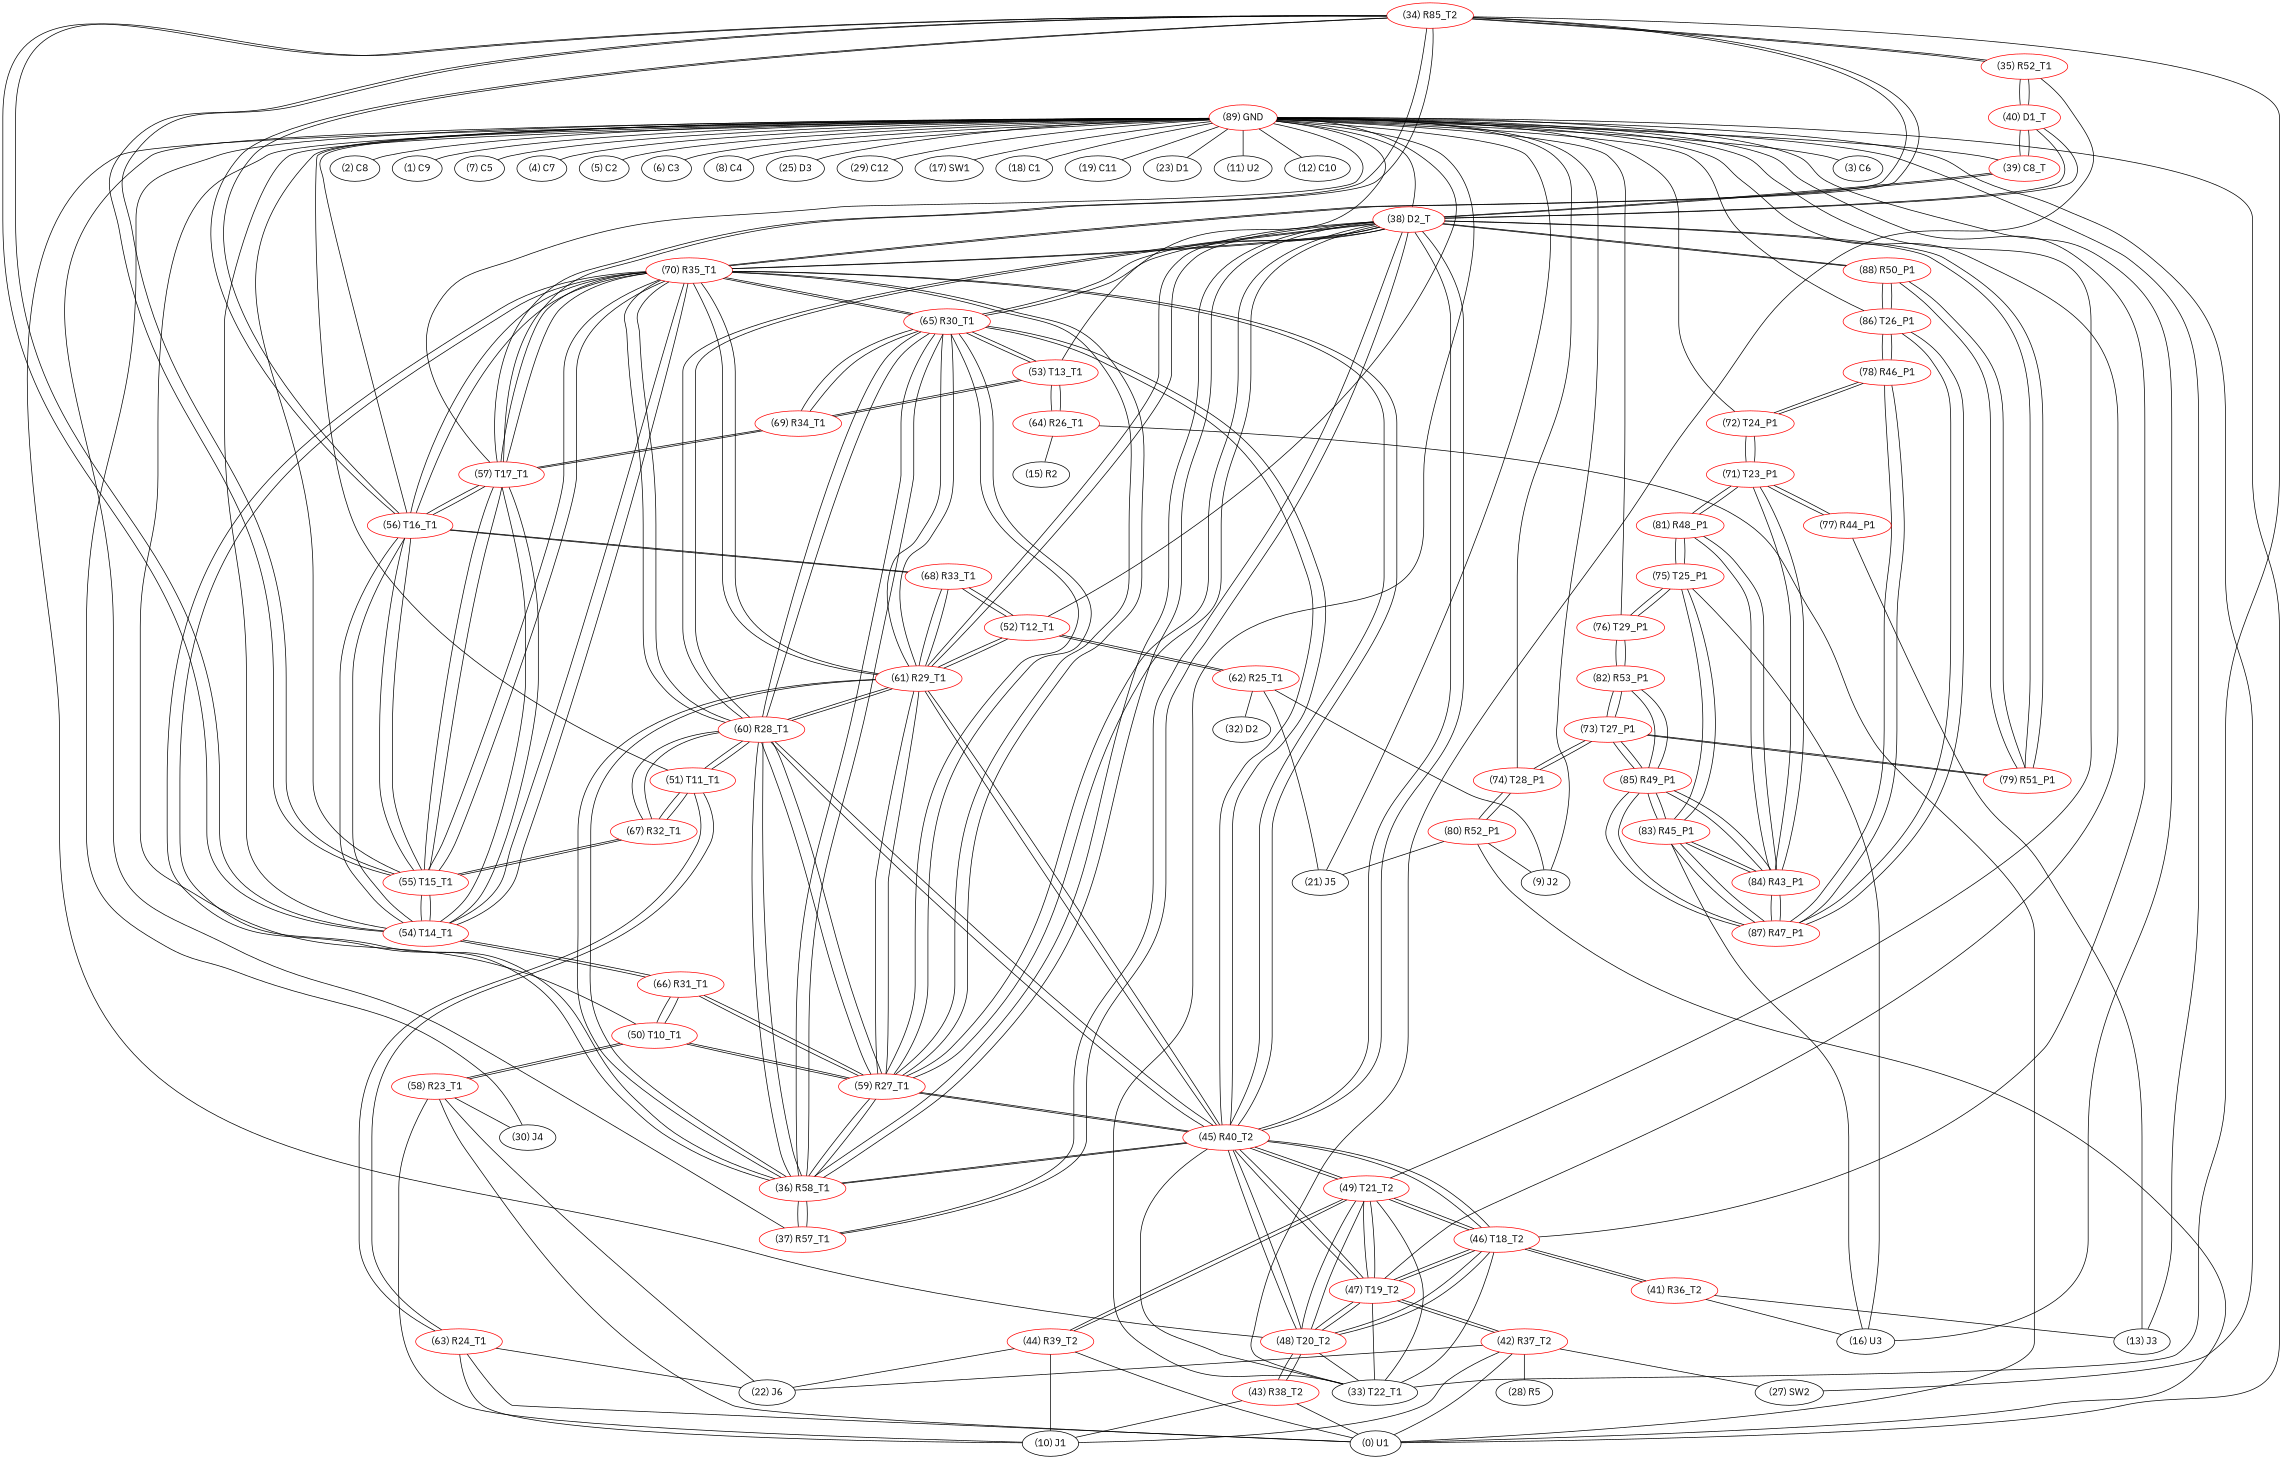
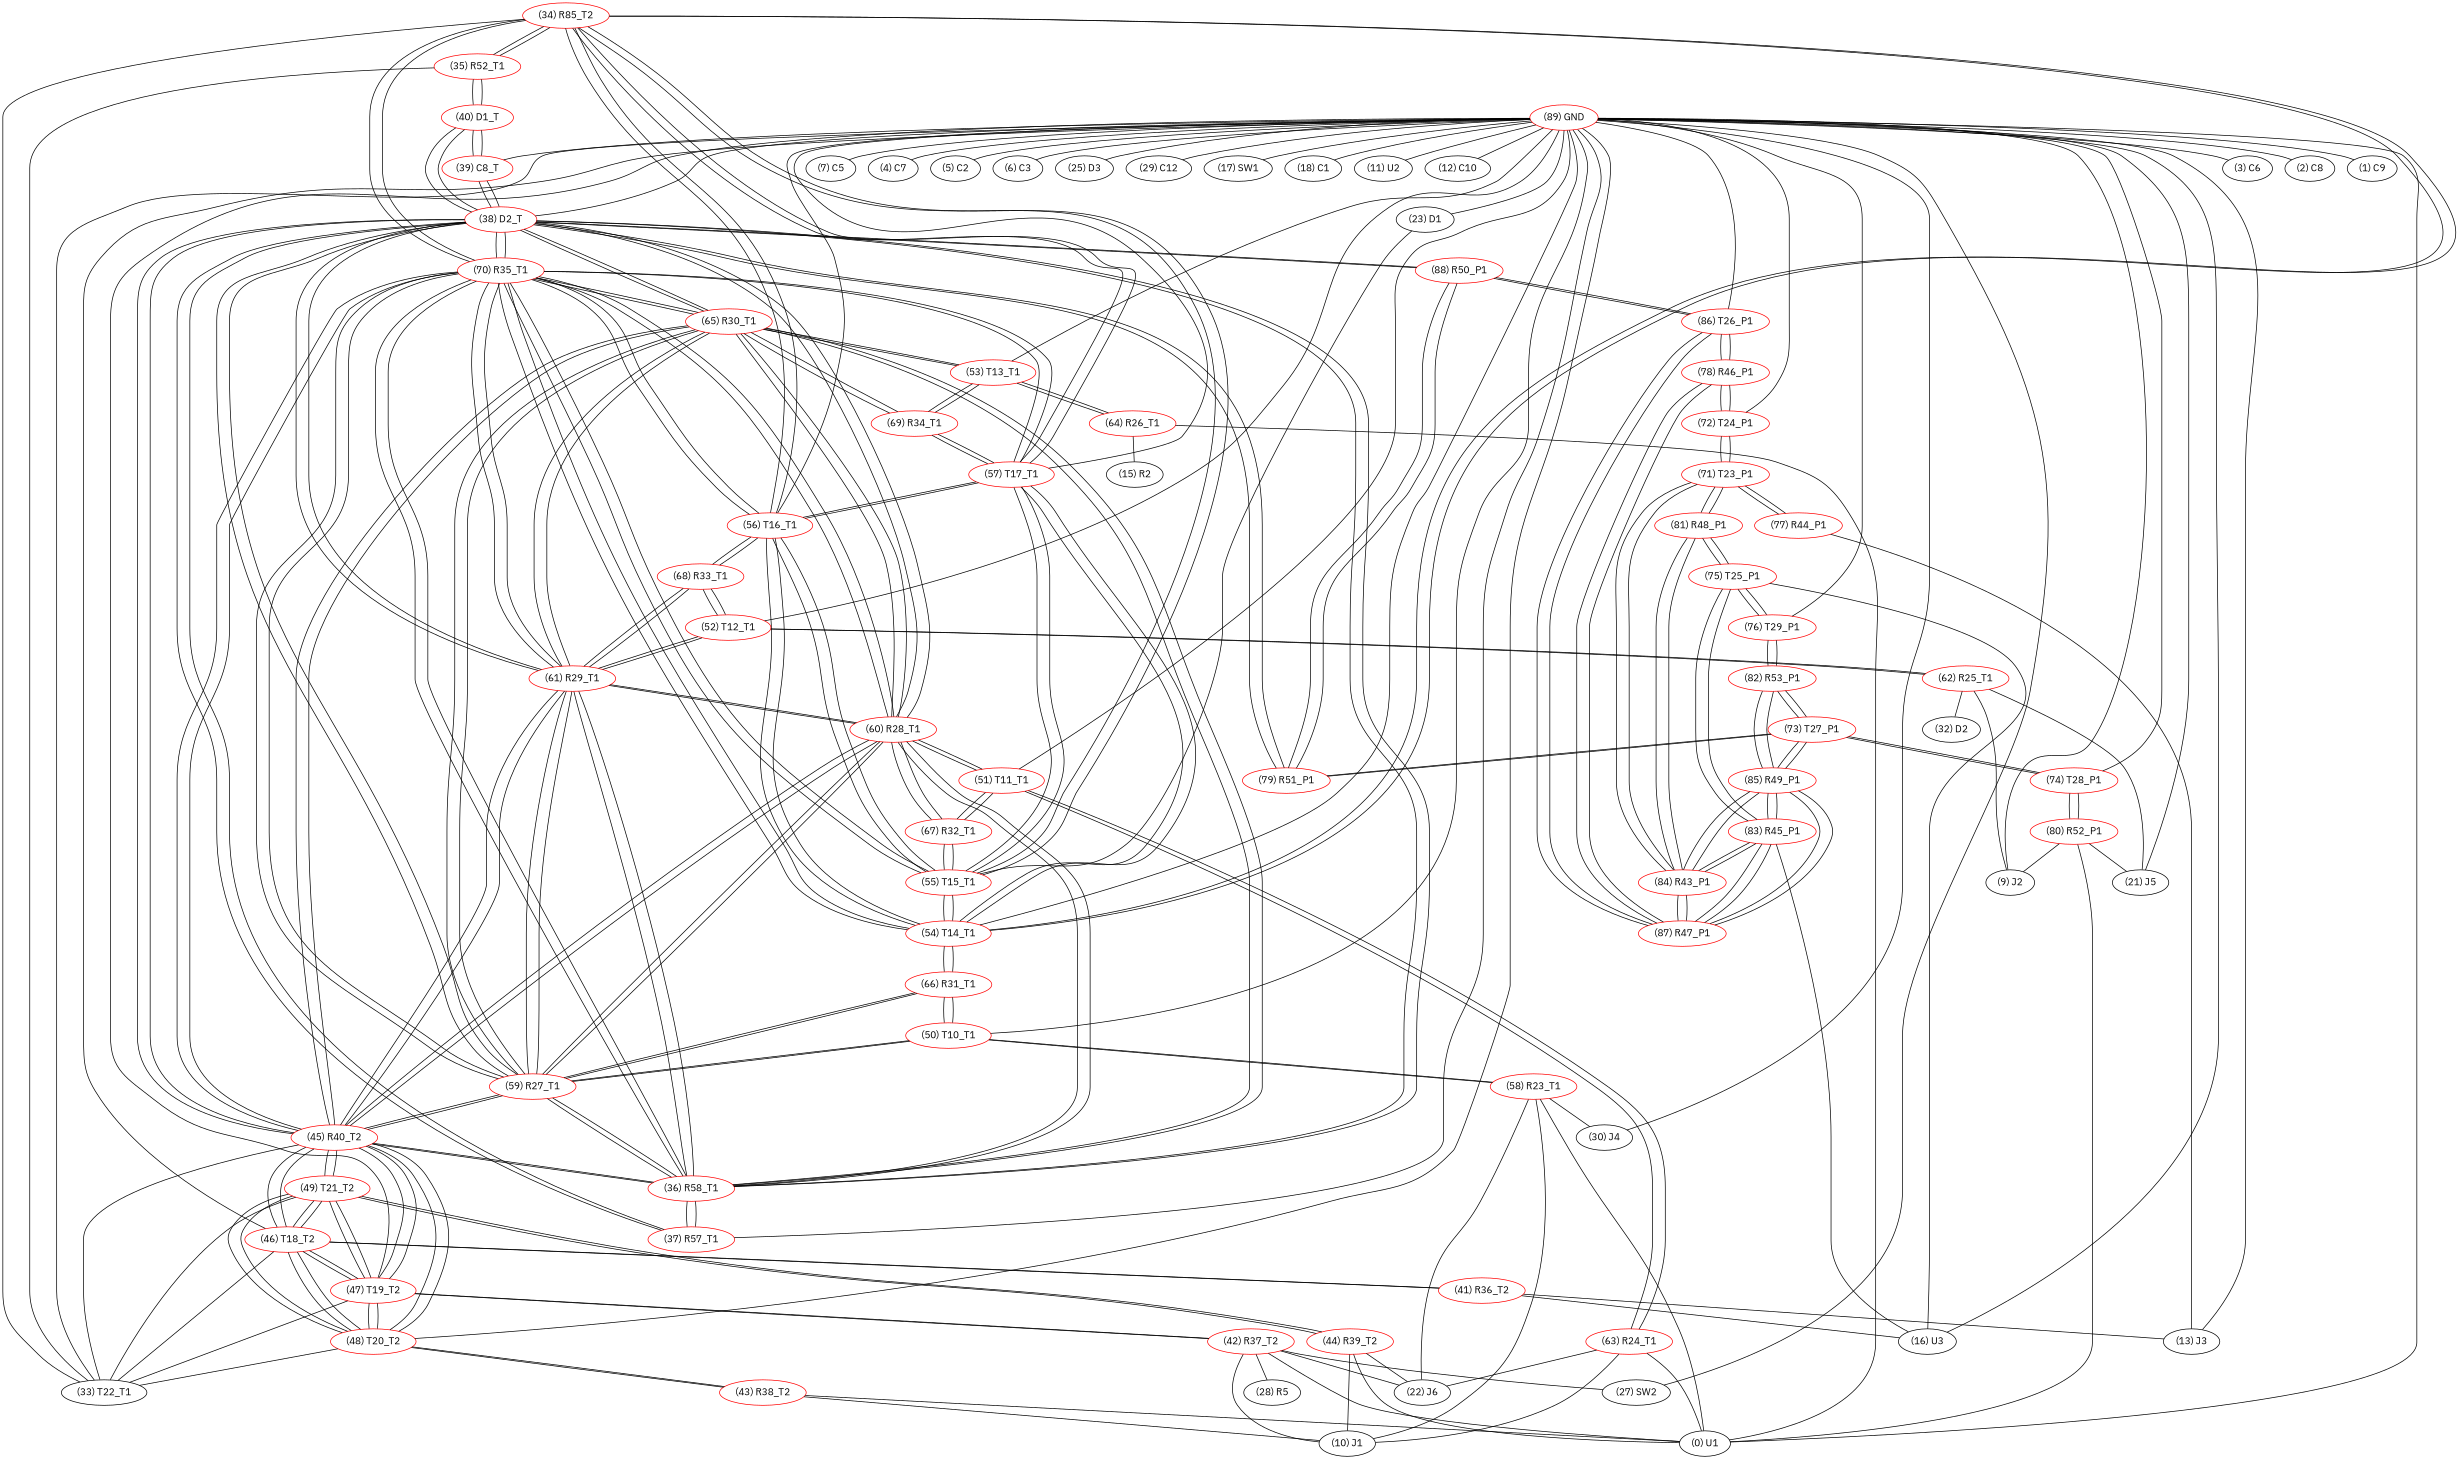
  graph {
    fontname="IBM Plex Sans"
    node [color=red fontname="IBM Plex Sans"]
    edge [fontname="IBM Plex Sans"]
    n1 [label="(34) R85_T2"]
    n2 [label="(35) R52_T1"]
    n3 [label="(33) T22_T1" color=""]
    n4 [label="(54) T14_T1"]
    n5 [label="(55) T15_T1"]
    n6 [label="(57) T17_T1"]
    n7 [label="(56) T16_T1"]
    n8 [label="(70) R35_T1"]
    n9 [label="(40) D1_T"]
    n10 [label="(66) R31_T1"]
    n11 [label="(67) R32_T1"]
    n12 [label="(69) R34_T1"]
    n13 [label="(68) R33_T1"]
    n14 [label="(36) R58_T1"]
    n15 [label="(38) D2_T"]
    n16 [label="(45) R40_T2"]
    n17 [label="(59) R27_T1"]
    n18 [label="(60) R28_T1"]
    n19 [label="(61) R29_T1"]
    n20 [label="(65) R30_T1"]
    n21 [label="(39) C8_T"]
    n22 [label="(50) T10_T1"]
    n23 [label="(51) T11_T1"]
    n24 [label="(53) T13_T1"]
    n25 [label="(52) T12_T1"]
    n26 [label="(37) R57_T1"]
    n27 [label="(79) R51_P1"]
    n28 [label="(88) R50_P1"]
    n29 [label="(46) T18_T2"]
    n30 [label="(47) T19_T2"]
    n31 [label="(48) T20_T2"]
    n32 [label="(49) T21_T2"]
    n33 [label="(73) T27_P1"]
    n34 [label="(86) T26_P1"]
    n35 [label="(41) R36_T2"]
    n36 [label="(42) R37_T2"]
    n37 [label="(43) R38_T2"]
    n38 [label="(44) R39_T2"]
    n39 [label="(58) R23_T1"]
    n40 [label="(63) R24_T1"]
    n41 [label="(62) R25_T1"]
    n42 [label="(64) R26_T1"]
    n43 [label="(85) R49_P1"]
    n44 [label="(74) T28_P1"]
    n45 [label="(82) R53_P1"]
    n46 [label="(87) R47_P1"]
    n47 [label="(78) R46_P1"]
    n48 [label="(13) J3" color=""]
    n49 [label="(16) U3" color=""]
    n50 [label="(10) J1" color=""]
    n51 [label="(28) R5" color=""]
    n52 [label="(0) U1" color=""]
    n53 [label="(22) J6" color=""]
    n54 [label="(27) SW2" color=""]
    n55 [label="(30) J4" color=""]
    n56 [label="(9) J2" color=""]
    n57 [label="(21) J5" color=""]
    n58 [label="(32) D2" color=""]
    n59 [label="(15) R2" color=""]
    n60 [label="(71) T23_P1"]
    n61 [label="(81) R48_P1"]
    n62 [label="(84) R43_P1"]
    n63 [label="(72) T24_P1"]
    n64 [label="(77) R44_P1"]
    n65 [label="(75) T25_P1"]
    n66 [label="(83) R45_P1"]
    n67 [label="(76) T29_P1"]
    n68 [label="(80) R52_P1"]
    n69 [label="(89) GND"]
    n70 [label="(3) C6" color=""]
    n71 [label="(2) C8" color=""]
    n72 [label="(1) C9" color=""]
    n73 [label="(7) C5" color=""]
    n74 [label="(4) C7" color=""]
    n75 [label="(5) C2" color=""]
    n76 [label="(6) C3" color=""]
-   n77 [label="(8) C4" color=""]
    n78 [label="(25) D3" color=""]
    n79 [label="(29) C12" color=""]
    n80 [label="(17) SW1" color=""]
    n81 [label="(18) C1" color=""]
-   n82 [label="(19) C11" color=""]
    n83 [label="(23) D1" color=""]
    n84 [label="(11) U2" color=""]
    n85 [label="(12) C10" color=""]
    n1 -- n2
    n1 -- n3
    n1 -- n4
    n1 -- n5
    n1 -- n6
    n1 -- n7
    n1 -- n8
    n2 -- n1
    n2 -- n3
    n2 -- n9
    n4 -- n1
    n4 -- n5
    n4 -- n6
    n4 -- n7
    n4 -- n8
    n4 -- n10
    n5 -- n1
    n5 -- n4
    n5 -- n6
    n5 -- n7
    n5 -- n8
    n5 -- n11
    n6 -- n1
    n6 -- n4
    n6 -- n5
    n6 -- n7
    n6 -- n8
    n6 -- n12
    n7 -- n1
    n7 -- n4
    n7 -- n5
    n7 -- n6
    n7 -- n8
    n7 -- n13
    n8 -- n1
    n8 -- n4
    n8 -- n5
    n8 -- n6
    n8 -- n7
    n8 -- n14
    n8 -- n15
    n8 -- n16
    n8 -- n17
    n8 -- n18
    n8 -- n19
    n8 -- n20
    n9 -- n2
    n9 -- n15
    n9 -- n21
    n10 -- n4
    n10 -- n17
    n10 -- n22
    n11 -- n5
    n11 -- n18
    n11 -- n23
    n12 -- n6
    n12 -- n20
    n12 -- n24
    n13 -- n7
    n13 -- n19
    n13 -- n25
    n14 -- n8
    n14 -- n15
    n14 -- n16
    n14 -- n17
    n14 -- n18
    n14 -- n19
    n14 -- n20
    n14 -- n26
    n15 -- n8
    n15 -- n9
    n15 -- n14
    n15 -- n16
    n15 -- n17
    n15 -- n18
    n15 -- n19
    n15 -- n20
    n15 -- n21
    n15 -- n26
    n15 -- n27
    n15 -- n28
    n16 -- n3
    n16 -- n8
    n16 -- n14
    n16 -- n15
    n16 -- n17
    n16 -- n18
    n16 -- n19
    n16 -- n20
    n16 -- n29
    n16 -- n30
    n16 -- n31
    n16 -- n32
    n17 -- n8
    n17 -- n10
    n17 -- n14
    n17 -- n15
    n17 -- n16
    n17 -- n18
    n17 -- n19
    n17 -- n20
    n17 -- n22
    n18 -- n8
    n18 -- n11
    n18 -- n14
    n18 -- n15
    n18 -- n16
    n18 -- n17
    n18 -- n19
    n18 -- n20
    n18 -- n23
    n19 -- n8
    n19 -- n13
    n19 -- n14
    n19 -- n15
    n19 -- n16
    n19 -- n17
    n19 -- n18
    n19 -- n20
    n19 -- n25
    n20 -- n8
    n20 -- n12
    n20 -- n14
    n20 -- n15
    n20 -- n16
    n20 -- n17
    n20 -- n18
    n20 -- n19
    n20 -- n24
    n21 -- n9
    n21 -- n15
    n22 -- n10
    n22 -- n17
    n22 -- n39
    n23 -- n11
    n23 -- n18
    n23 -- n40
    n24 -- n12
    n24 -- n20
    n24 -- n42
    n25 -- n13
    n25 -- n19
    n25 -- n41
    n26 -- n14
    n26 -- n15
    n27 -- n15
    n27 -- n28
    n27 -- n33
    n28 -- n15
    n28 -- n27
    n28 -- n34
    n29 -- n3
    n29 -- n16
    n29 -- n30
    n29 -- n31
    n29 -- n32
    n29 -- n35
    n30 -- n3
    n30 -- n16
    n30 -- n29
    n30 -- n31
    n30 -- n32
    n30 -- n36
    n31 -- n3
    n31 -- n16
    n31 -- n29
    n31 -- n30
    n31 -- n32
    n31 -- n37
    n32 -- n3
    n32 -- n16
    n32 -- n29
    n32 -- n30
    n32 -- n31
    n32 -- n38
    n33 -- n27
    n33 -- n43
    n33 -- n44
    n33 -- n45
    n34 -- n28
    n34 -- n46
    n34 -- n47
    n35 -- n29
    n35 -- n48
    n35 -- n49
    n36 -- n30
    n36 -- n50
    n36 -- n51
    n36 -- n52
    n36 -- n53
    n36 -- n54
    n37 -- n31
    n37 -- n50
    n37 -- n52
    n38 -- n32
    n38 -- n50
    n38 -- n52
    n38 -- n53
    n39 -- n22
    n39 -- n50
    n39 -- n52
    n39 -- n53
    n39 -- n55
    n40 -- n23
    n40 -- n50
    n40 -- n52
    n40 -- n53
    n41 -- n25
    n41 -- n56
    n41 -- n57
    n41 -- n58
    n42 -- n24
    n42 -- n52
    n42 -- n59
    n43 -- n33
    n43 -- n45
    n43 -- n46
    n43 -- n62
    n43 -- n66
    n44 -- n33
    n44 -- n68
    n45 -- n33
    n45 -- n43
    n45 -- n67
    n46 -- n34
    n46 -- n43
    n46 -- n47
    n46 -- n62
    n46 -- n66
    n47 -- n34
    n47 -- n46
    n47 -- n63
    n60 -- n61
    n60 -- n62
    n60 -- n63
    n60 -- n64
    n61 -- n60
    n61 -- n62
    n61 -- n65
    n62 -- n43
    n62 -- n46
    n62 -- n60
    n62 -- n61
    n62 -- n66
    n63 -- n47
    n63 -- n60
    n64 -- n48
    n64 -- n60
    n65 -- n49
    n65 -- n61
    n65 -- n66
    n65 -- n67
    n66 -- n43
    n66 -- n46
    n66 -- n49
    n66 -- n62
    n66 -- n65
    n67 -- n45
    n67 -- n65
    n68 -- n44
    n68 -- n52
    n68 -- n56
    n68 -- n57
    n69 -- n3
    n69 -- n4
-   n69 -- n5
+   n83 -- n5
    n69 -- n6
    n69 -- n7
    n69 -- n15
    n69 -- n21
    n69 -- n22
    n69 -- n23
    n69 -- n24
    n69 -- n25
    n69 -- n26
    n69 -- n29
    n69 -- n30
    n69 -- n31
-   n69 -- n32
    n69 -- n34
    n69 -- n44
    n69 -- n48
    n69 -- n49
    n69 -- n52
    n69 -- n54
    n69 -- n55
    n69 -- n56
    n69 -- n57
    n69 -- n63
    n69 -- n67
    n69 -- n70
    n69 -- n71
    n69 -- n72
    n69 -- n73
    n69 -- n74
    n69 -- n75
    n69 -- n76
-   n69 -- n77
    n69 -- n78
    n69 -- n79
    n69 -- n80
    n69 -- n81
-   n69 -- n82
    n69 -- n83
    n69 -- n84
    n69 -- n85
  }
